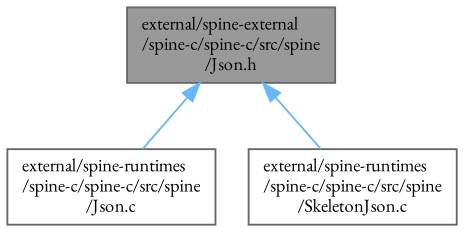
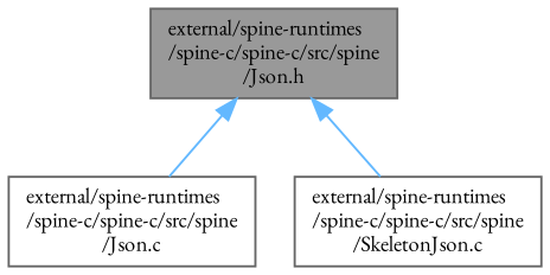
  digraph {
    fontname="EB Garamond"
    node [color=grey40 fillcolor=white fontname="EB Garamond" fontsize=10 shape=box style=filled]
    edge [color=steelblue1 dir=back fontname="EB Garamond" fontsize=10 labelfontname=Helvetica labelfontsize=10 style=solid]
-   n1 [color=gray40 fillcolor=grey60 fontcolor=black height=0.2 label="external/spine-external\l/spine-c/spine-c/src/spine\l/Json.h" width=0.4]
+   n1 [color=gray40 fillcolor=grey60 fontcolor=black height=0.2 label="external/spine-runtimes\l/spine-c/spine-c/src/spine\l/Json.h" width=0.4]
    n2 [height=0.2 label="external/spine-runtimes\l/spine-c/spine-c/src/spine\l/Json.c" width=0.4]
    n3 [height=0.2 label="external/spine-runtimes\l/spine-c/spine-c/src/spine\l/SkeletonJson.c" width=0.4]
    n1 -> n2
    n1 -> n3
  }
